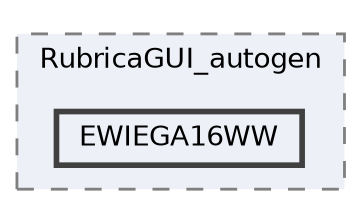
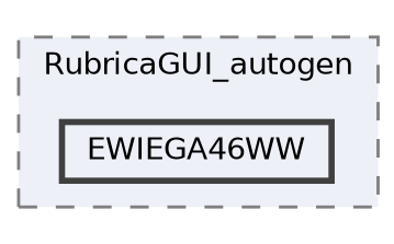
  digraph {
    compound=true
    rankdir=LR
-   n1 [color=grey25 fillcolor="#edf0f7" fontname=Helvetica fontsize=10 height=0.2 label=EWIEGA16WW shape=box style="filled,bold" width=0.4]
+   n1 [color=grey25 fillcolor="#edf0f7" fontname=Helvetica fontsize=10 height=0.2 label=EWIEGA46WW shape=box style="filled,bold" width=0.4]
    subgraph cluster_1 {
      bgcolor="#edf0f7"
      fontname=Helvetica
      fontsize=10
      label=RubricaGUI_autogen
      pencolor=grey50
      style="filled,dashed"
      n1
    }
  }
